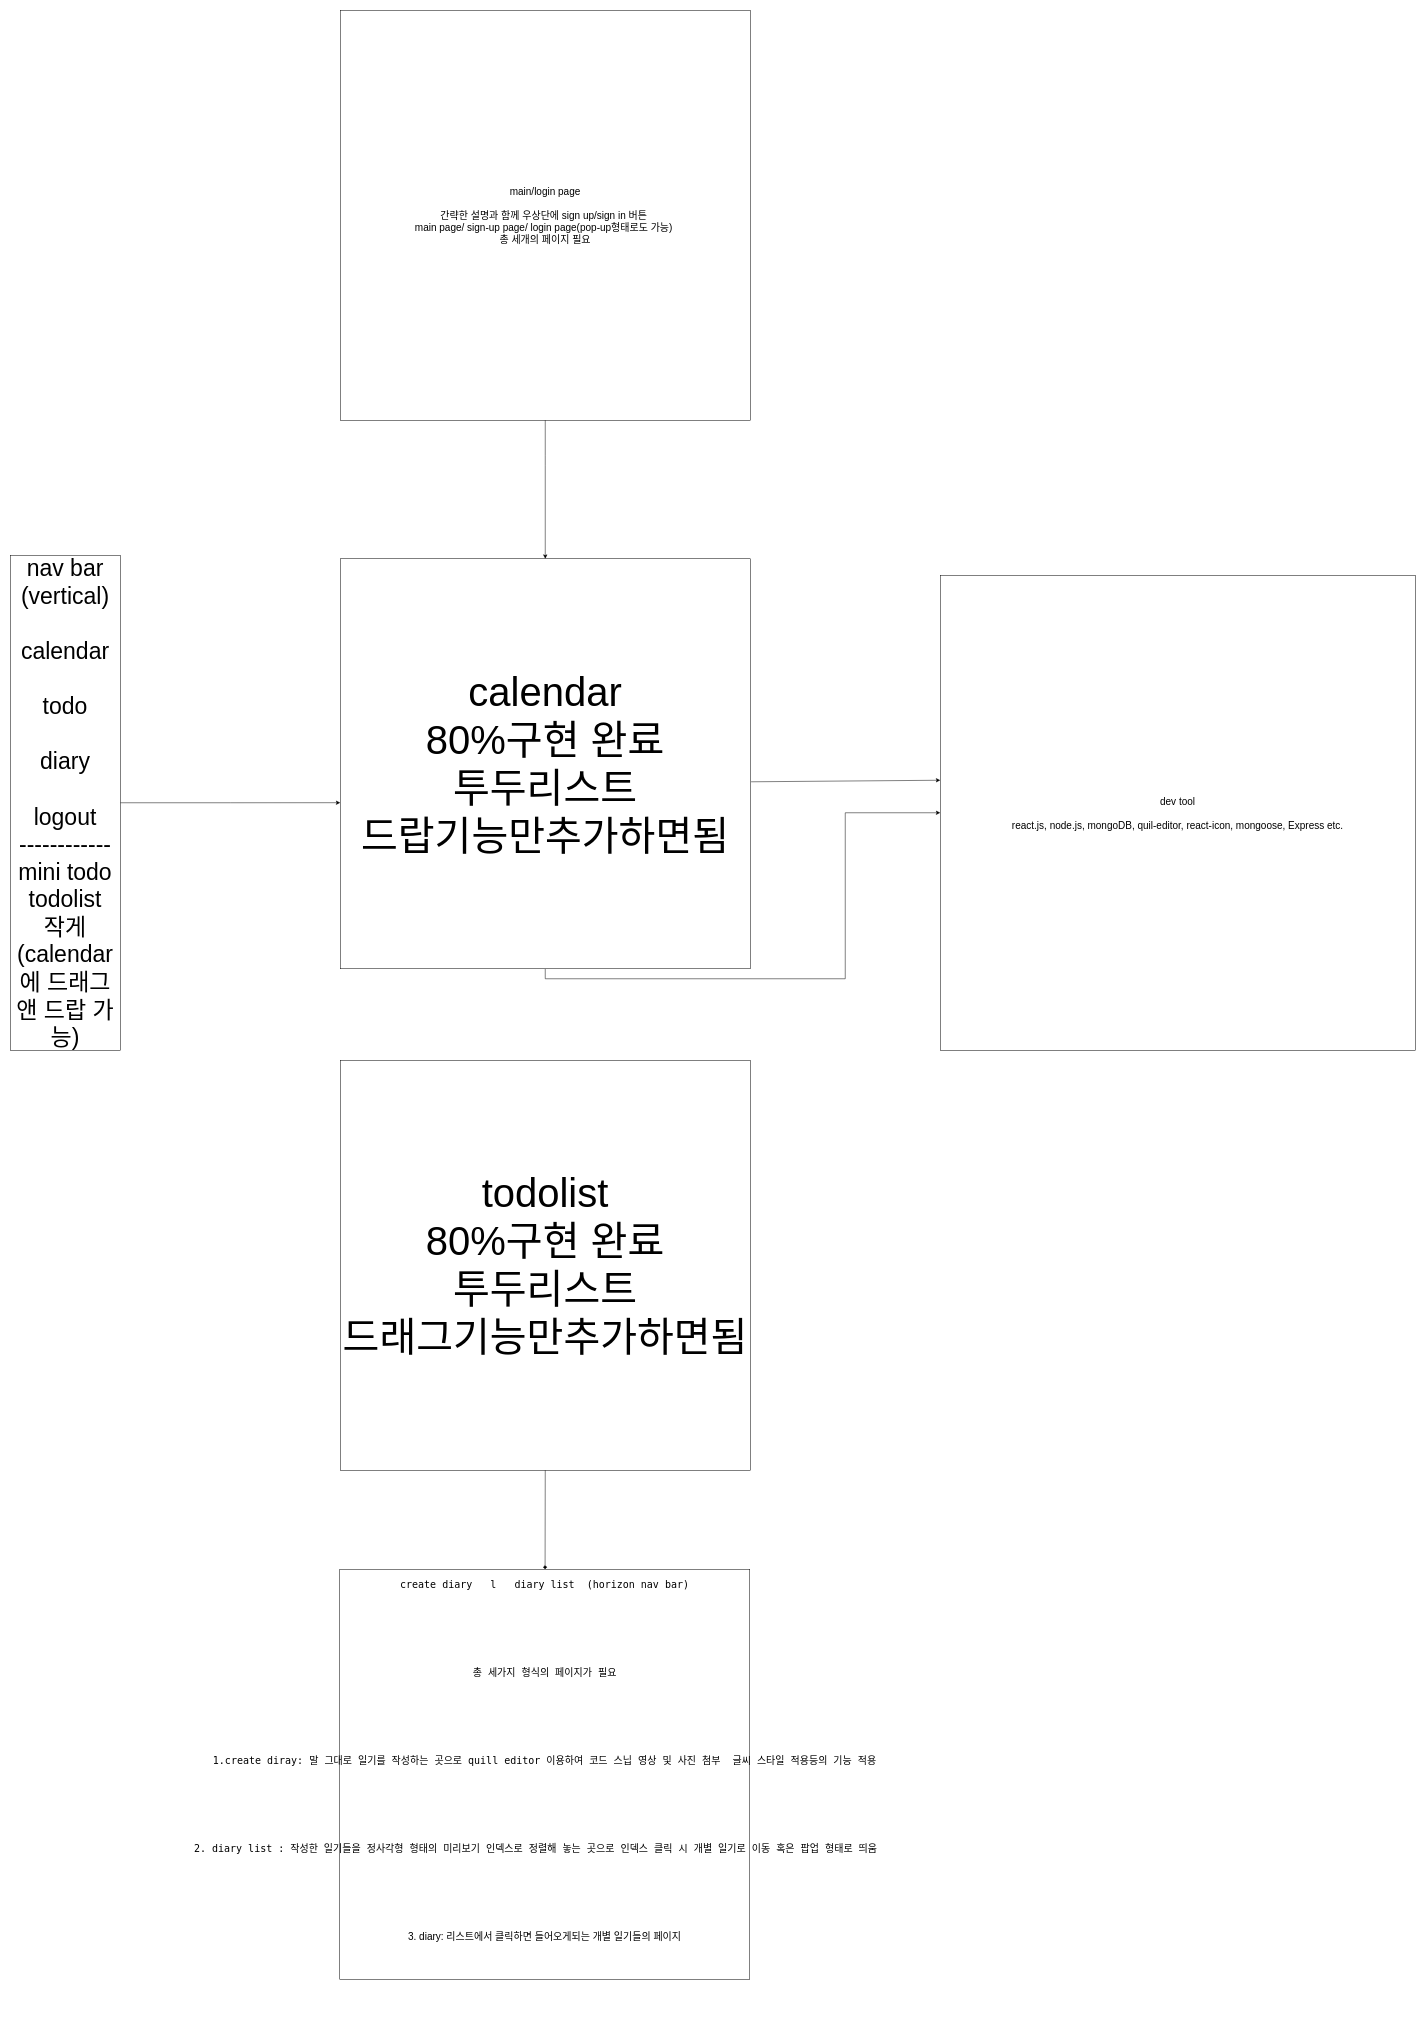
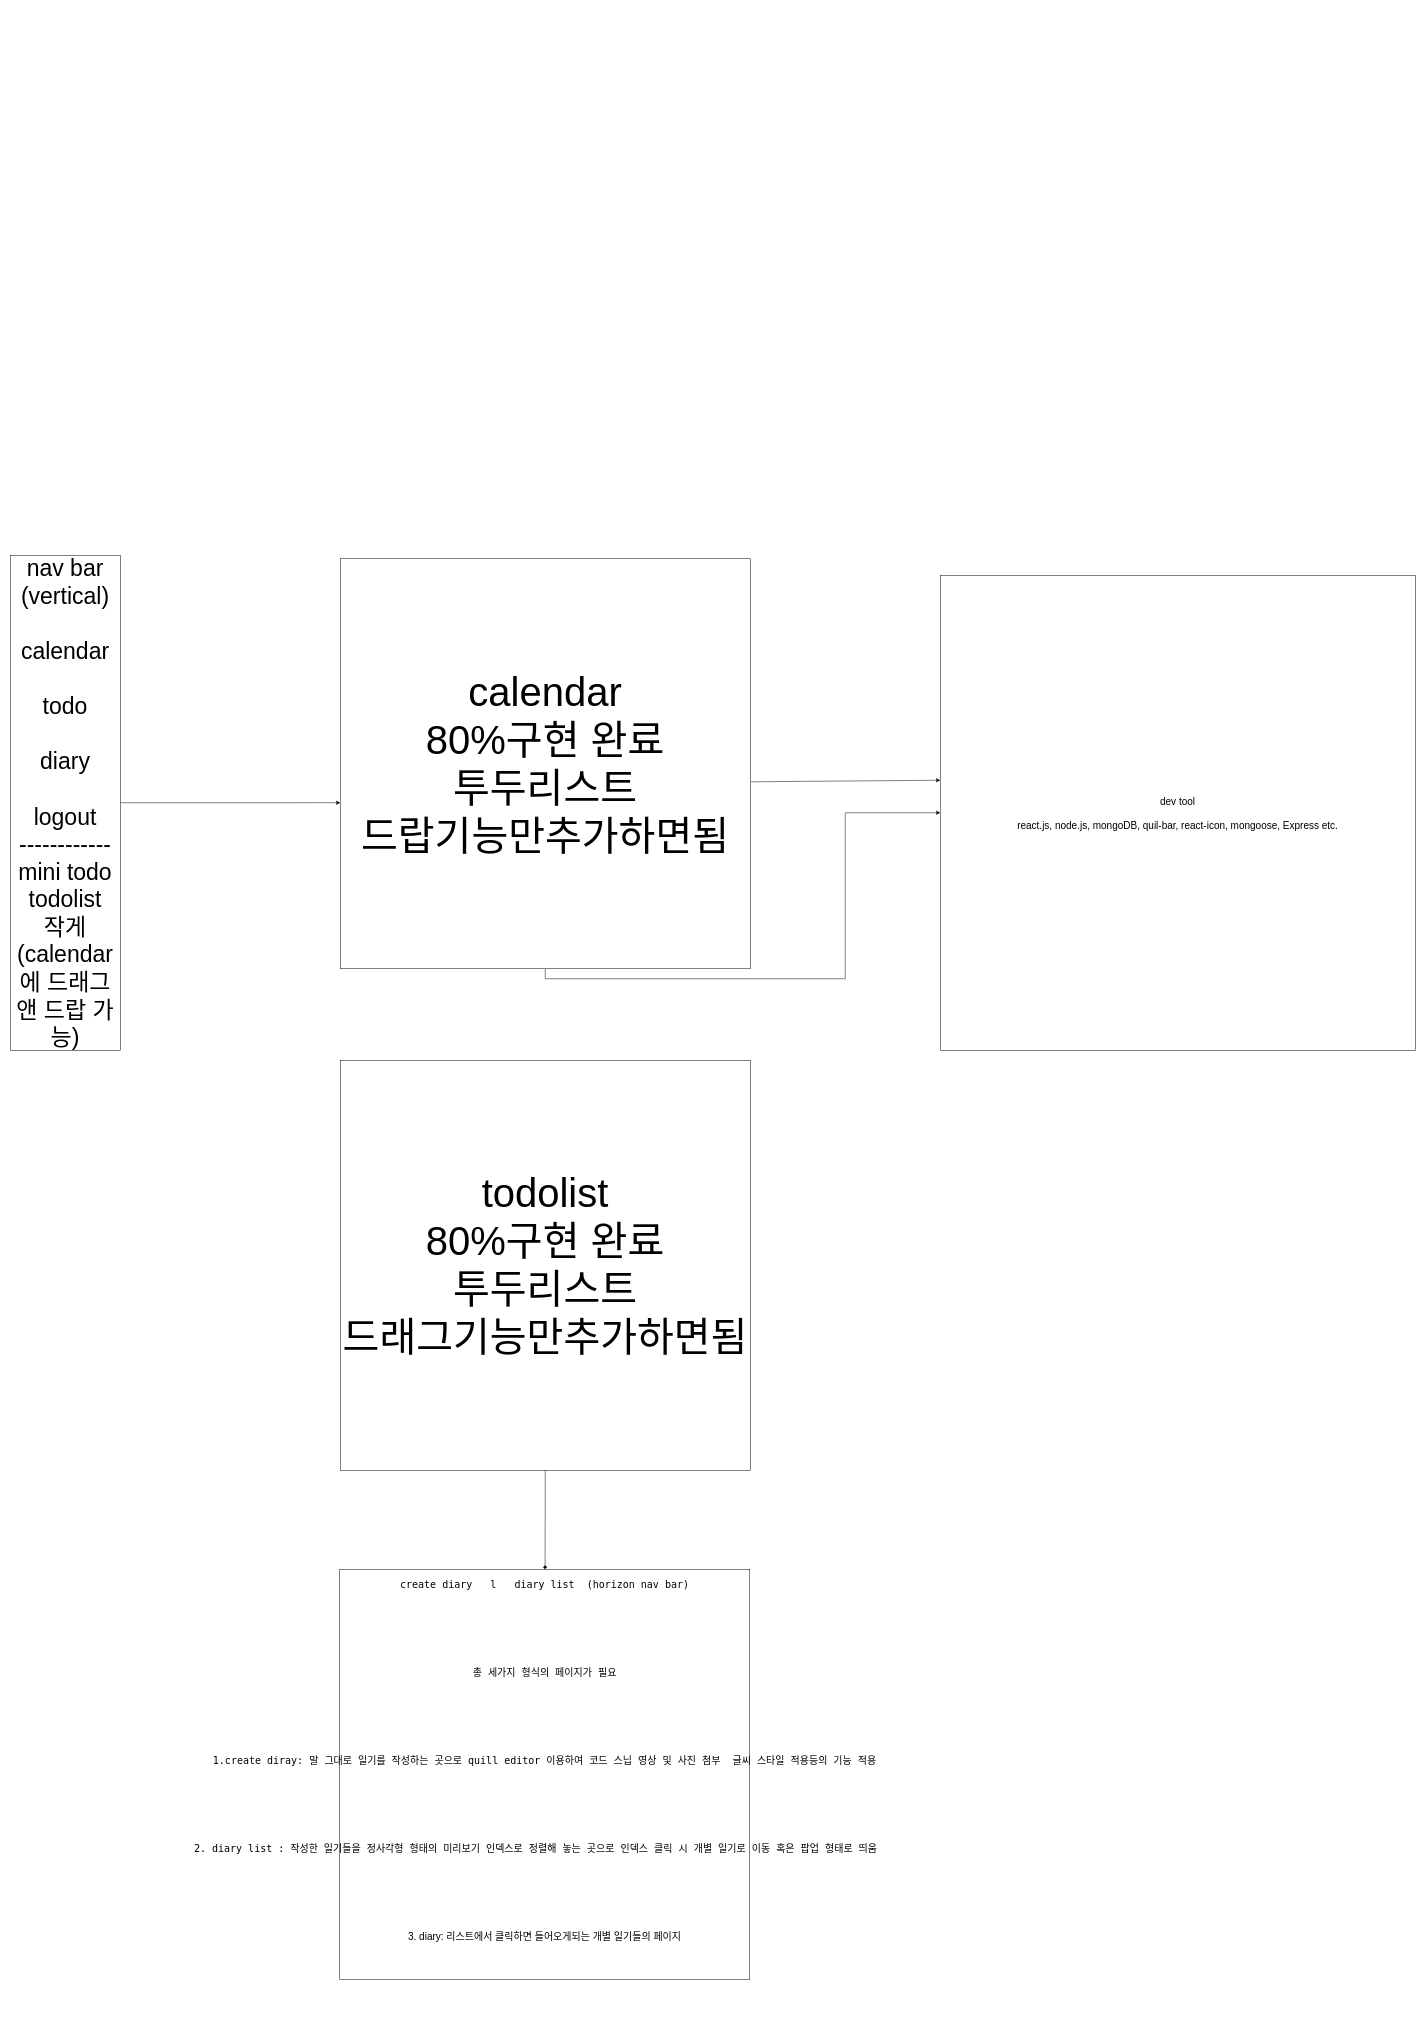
  <mxCell id="0" />
  <mxCell id="1" parent="0" />
  <mxCell id="2" style="edgeStyle=orthogonalEdgeStyle;rounded=0;orthogonalLoop=1;jettySize=auto;html=1;exitX=1;exitY=0.5;exitDx=0;exitDy=0;entryX=0;entryY=0.595;entryDx=0;entryDy=0;entryPerimeter=0;fontSize=80;" edge="1" parent="1" source="3" target="5"><mxGeometry relative="1" as="geometry" /></mxCell>
  <mxCell id="3" value="&lt;span style=&quot;font-size: 46px&quot;&gt;&lt;br&gt;&lt;br&gt;&lt;br&gt;nav bar&lt;br&gt;(vertical)&lt;br&gt;&lt;br&gt;calendar&lt;br&gt;&lt;br&gt;todo&lt;br&gt;&lt;br&gt;diary&lt;br&gt;&lt;br&gt;logout&lt;br&gt;------------&lt;br&gt;mini todo&lt;br&gt;todolist&lt;br&gt;작게 (calendar&lt;br&gt;에 드래그 앤 드랍 가능)&lt;br&gt;&lt;br&gt;&lt;br&gt;&lt;br&gt;&lt;/span&gt;" style="whiteSpace=wrap;html=1;" vertex="1" parent="1"><mxGeometry x="20" y="1110" width="220" height="990" as="geometry" /></mxCell>
  <mxCell id="4" style="edgeStyle=orthogonalEdgeStyle;rounded=0;orthogonalLoop=1;jettySize=auto;html=1;exitX=0.5;exitY=1;exitDx=0;exitDy=0;fontSize=80;" edge="1" parent="1" source="5" target="12"><mxGeometry relative="1" as="geometry"><mxPoint x="1030" y="2110" as="targetPoint" /></mxGeometry></mxCell>
  <mxCell id="5" value="calendar&lt;br&gt;80%구현 완료&lt;br&gt;투두리스트&lt;br&gt;드랍기능만추가하면됨" style="whiteSpace=wrap;html=1;aspect=fixed;fontSize=80;" vertex="1" parent="1"><mxGeometry x="680" y="1117" width="820" height="820" as="geometry" /></mxCell>
  <mxCell id="6" value="todolist&lt;br&gt;80%구현 완료&lt;br&gt;투두리스트&lt;br&gt;드래그기능만추가하면됨" style="whiteSpace=wrap;html=1;aspect=fixed;fontSize=80;" vertex="1" parent="1"><mxGeometry x="680" y="2120" width="820" height="820" as="geometry" /></mxCell>
  <mxCell id="7" value="&lt;p style=&quot;line-height: 0%&quot;&gt;&lt;/p&gt;&lt;pre&gt;&lt;span style=&quot;font-size: 20px ; line-height: 30%&quot;&gt;create diary&amp;nbsp; &amp;nbsp;l&amp;nbsp; &amp;nbsp;diary list&amp;nbsp;&amp;nbsp;(horizon nav bar)&lt;/span&gt;&lt;/pre&gt;&lt;pre&gt;&lt;span style=&quot;font-size: 20px ; line-height: 30%&quot;&gt;총 세가지 형식의 페이지가 필요&lt;/span&gt;&lt;/pre&gt;&lt;pre&gt;&lt;span style=&quot;font-size: 20px ; line-height: 30%&quot;&gt;1.create diray: 말 그대로 일기를 작성하는 곳으로&amp;nbsp;quill editor 이용하여 코드 스닙 영상 및 사진 첨부&amp;nbsp; 글씨 스타일 적용등의 기능 적용&lt;/span&gt;&lt;/pre&gt;&lt;pre&gt;&lt;span style=&quot;font-size: 20px ; line-height: 30%&quot;&gt;2. diary list : 작성한 일기들을 정사각형 형태의 미리보기 인덱스로 정렬해 놓는 곳으로 인덱스 클릭 시 개별 일기로 이동 혹은 팝업 형태로 띄움&amp;nbsp; &amp;nbsp;&lt;/span&gt;&lt;/pre&gt;&lt;span style=&quot;font-size: 20px ; line-height: 30%&quot;&gt;3. diary: 리스트에서 클릭하면 들어오게되는 개별 일기들의 페이지&lt;br&gt;&lt;br&gt;&lt;/span&gt;&lt;p&gt;&lt;/p&gt;" style="whiteSpace=wrap;html=1;aspect=fixed;fontSize=80;" vertex="1" parent="1"><mxGeometry x="679" y="3138" width="820" height="820" as="geometry" /></mxCell>
  <mxCell id="8" value="" style="endArrow=diamond;html=1;fontSize=80;exitX=0.5;exitY=1;exitDx=0;exitDy=0;" edge="1" parent="1" source="6" target="7"><mxGeometry width="50" height="50" relative="1" as="geometry"><mxPoint x="950" y="3110" as="sourcePoint" /><mxPoint x="1000" y="3060" as="targetPoint" /></mxGeometry></mxCell>
- <mxCell id="9" value="main/login page&lt;br&gt;&lt;br&gt;간략한 설명과 함께 우상단에 sign up/sign in 버튼&amp;nbsp;&lt;br&gt;main page/ sign-up page/ login page(pop-up형태로도 가능)&amp;nbsp;&lt;br&gt;총 세개의 페이지 필요" style="whiteSpace=wrap;html=1;aspect=fixed;fontSize=20;" vertex="1" parent="1"><mxGeometry x="680" y="20" width="820" height="820" as="geometry" /></mxCell>
- <mxCell id="10" value="" style="endArrow=classic;html=1;fontSize=80;entryX=0.5;entryY=0;entryDx=0;entryDy=0;" edge="1" parent="1" source="9" target="5"><mxGeometry width="50" height="50" relative="1" as="geometry"><mxPoint x="980" y="1030" as="sourcePoint" /><mxPoint x="1030" y="980" as="targetPoint" /><Array as="points"><mxPoint x="1090" y="920" /></Array></mxGeometry></mxCell>
  <mxCell id="11" value="" style="endArrow=classic;html=1;fontSize=20;exitX=1.002;exitY=0.544;exitDx=0;exitDy=0;exitPerimeter=0;" edge="1" parent="1" source="5"><mxGeometry width="50" height="50" relative="1" as="geometry"><mxPoint x="1840" y="1450" as="sourcePoint" /><mxPoint x="1880" y="1560" as="targetPoint" /><Array as="points"><mxPoint x="1880" y="1560" /></Array></mxGeometry></mxCell>
- <mxCell id="12" value="dev tool&lt;br&gt;&lt;br&gt;react.js, node.js, mongoDB, quil-editor, react-icon, mongoose, Express etc." style="whiteSpace=wrap;html=1;aspect=fixed;fontSize=20;" vertex="1" parent="1"><mxGeometry x="1880" y="1150" width="950" height="950" as="geometry" /></mxCell>
+ <mxCell id="12" value="dev tool&lt;br&gt;&lt;br&gt;react.js, node.js, mongoDB, quil-bar, react-icon, mongoose, Express etc." style="whiteSpace=wrap;html=1;aspect=fixed;fontSize=20;" vertex="1" parent="1"><mxGeometry x="1880" y="1150" width="950" height="950" as="geometry" /></mxCell>
